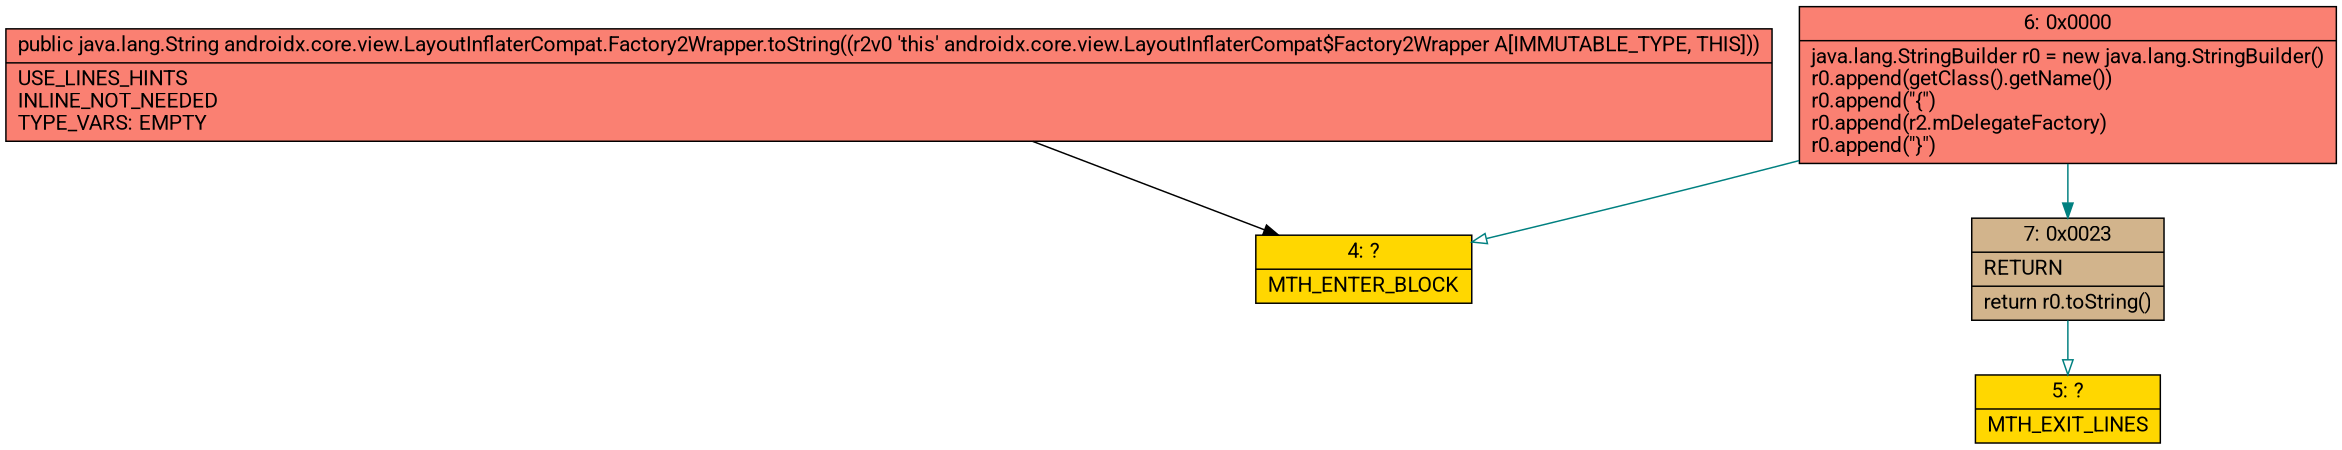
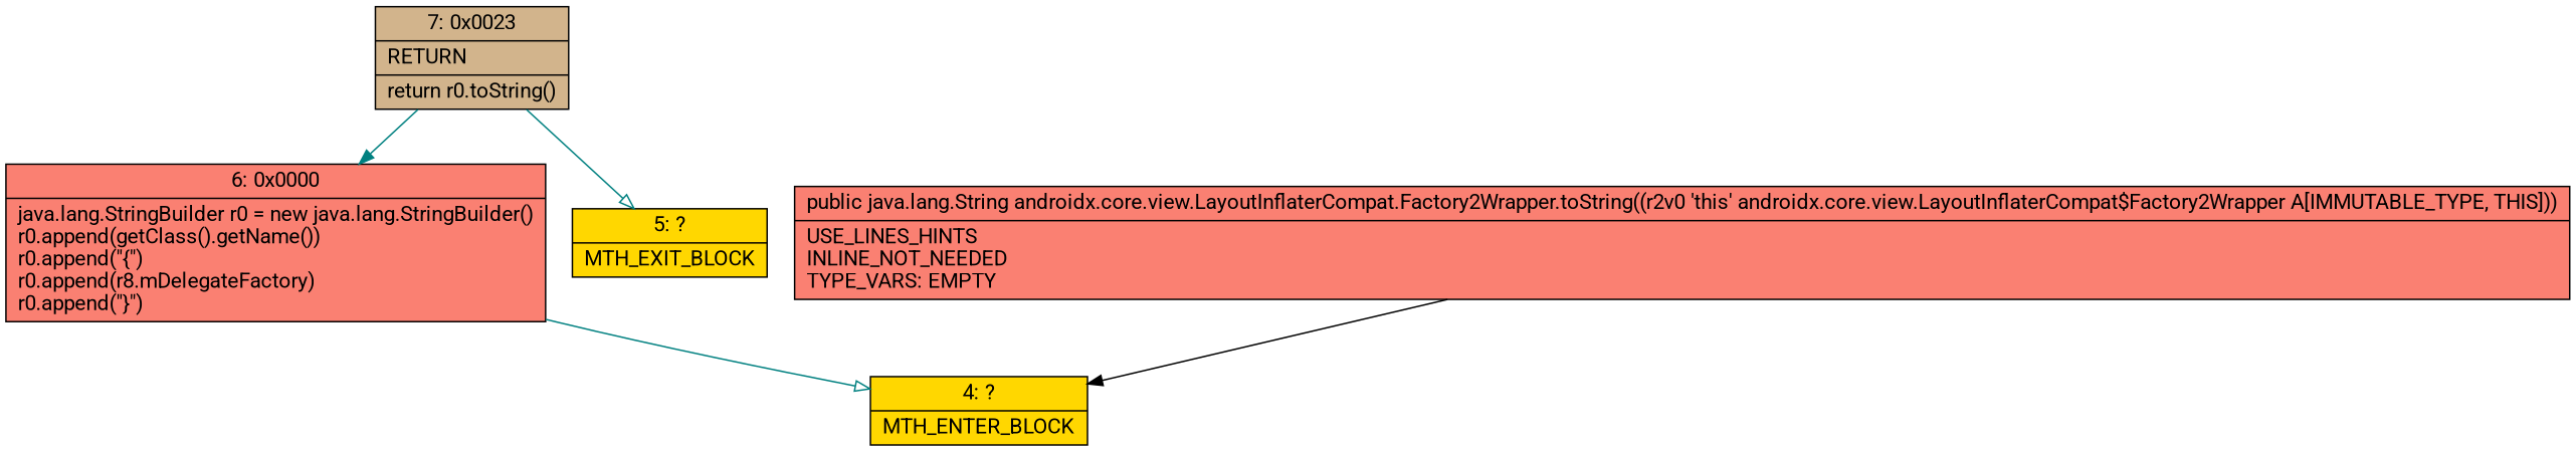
  digraph {
    fontname=Roboto
    node [fillcolor=gold fontname=Roboto shape=record style=filled]
    edge [arrowhead=onormal color=teal fontname=Roboto]
    n1 [label="{4\:\ ?|MTH_ENTER_BLOCK\l}"]
-   n2 [fillcolor=salmon label="{6\:\ 0x0000|java.lang.StringBuilder r0 = new java.lang.StringBuilder()\lr0.append(getClass().getName())\lr0.append(\"\{\")\lr0.append(r2.mDelegateFactory)\lr0.append(\"\}\")\l}"]
+   n2 [fillcolor=salmon label="{6\:\ 0x0000|java.lang.StringBuilder r0 = new java.lang.StringBuilder()\lr0.append(getClass().getName())\lr0.append(\"\{\")\lr0.append(r8.mDelegateFactory)\lr0.append(\"\}\")\l}"]
    n3 [fillcolor=tan label="{7\:\ 0x0023|RETURN\l|return r0.toString()\l}"]
-   n4 [label="{5\:\ ?|MTH_EXIT_LINES\l}"]
+   n4 [label="{5\:\ ?|MTH_EXIT_BLOCK\l}"]
    n5 [fillcolor=salmon label="{public java.lang.String androidx.core.view.LayoutInflaterCompat.Factory2Wrapper.toString((r2v0 'this' androidx.core.view.LayoutInflaterCompat$Factory2Wrapper A[IMMUTABLE_TYPE, THIS]))  | USE_LINES_HINTS\lINLINE_NOT_NEEDED\lTYPE_VARS: EMPTY\l}"]
    n2 -> n1
-   n2 -> n3 [arrowhead=normal]
+   n3 -> n2 [arrowhead=normal]
    n3 -> n4
    n5 -> n1 [arrowhead=normal color=black]
  }
